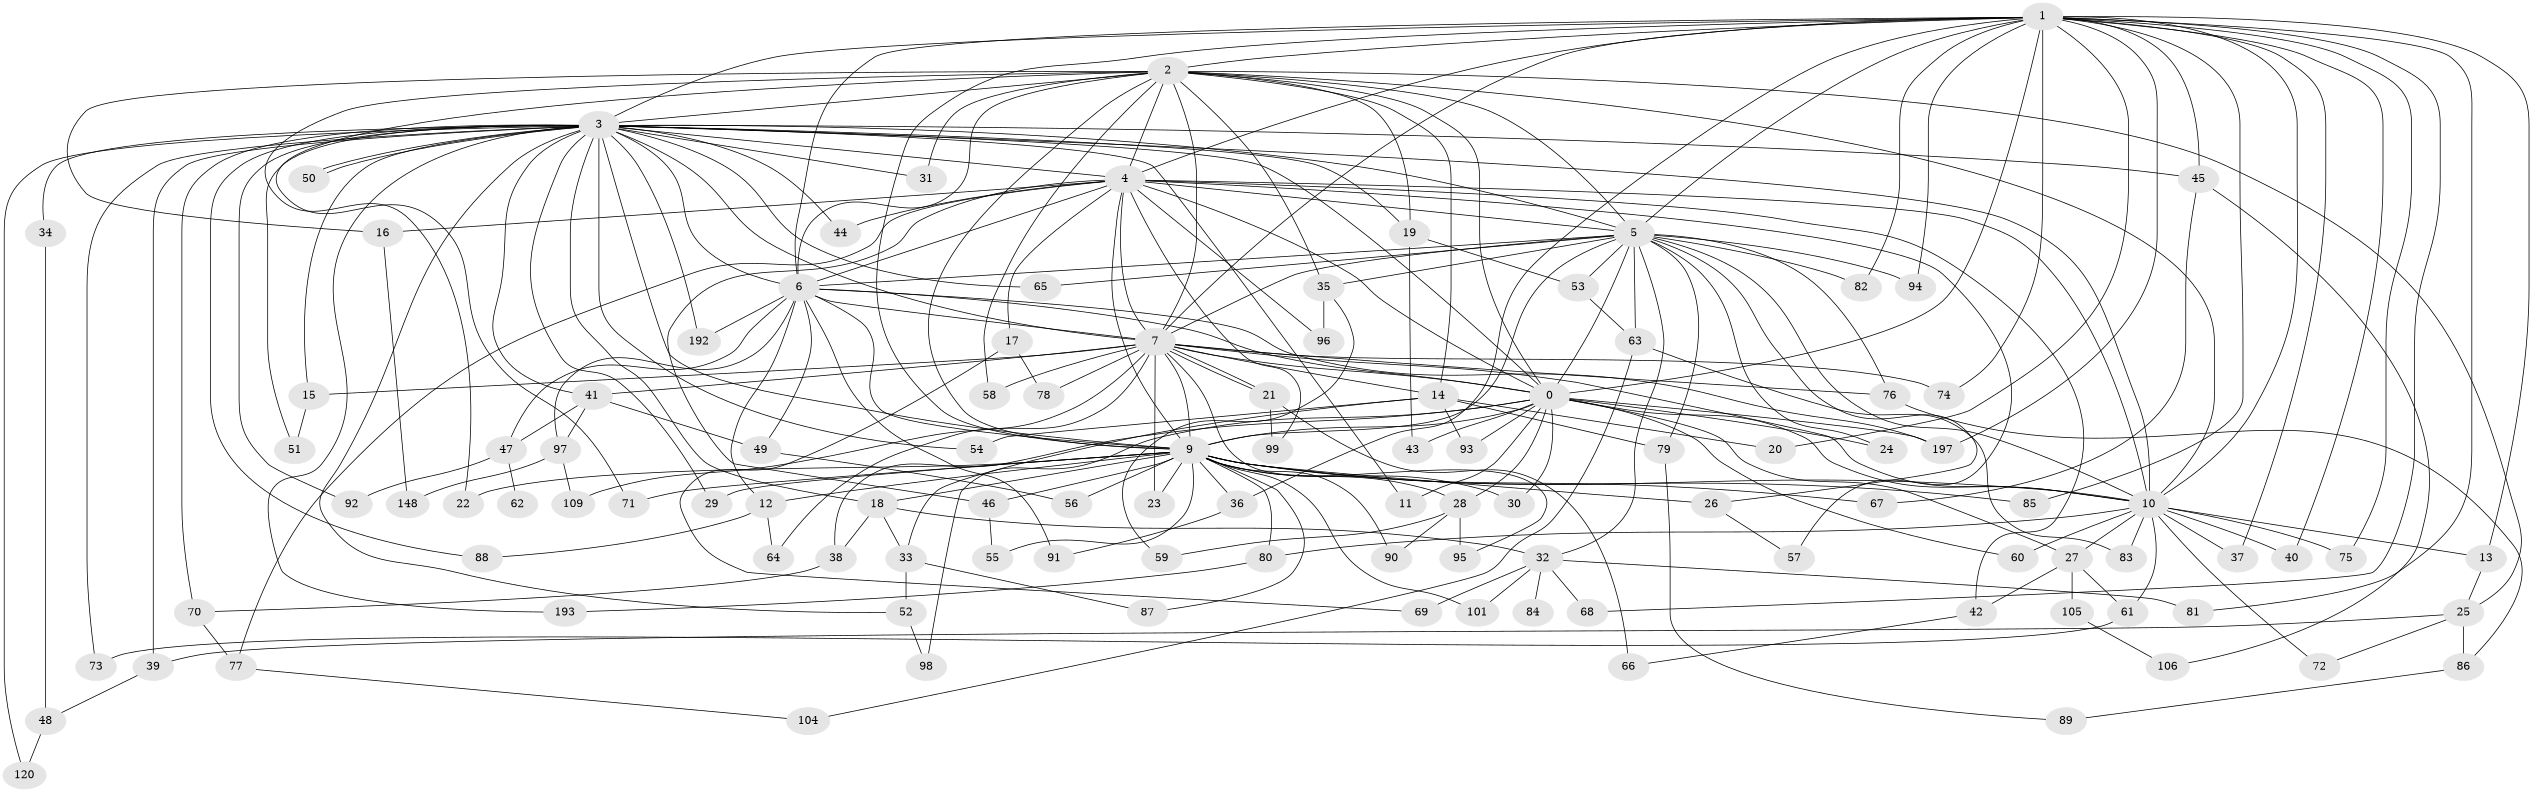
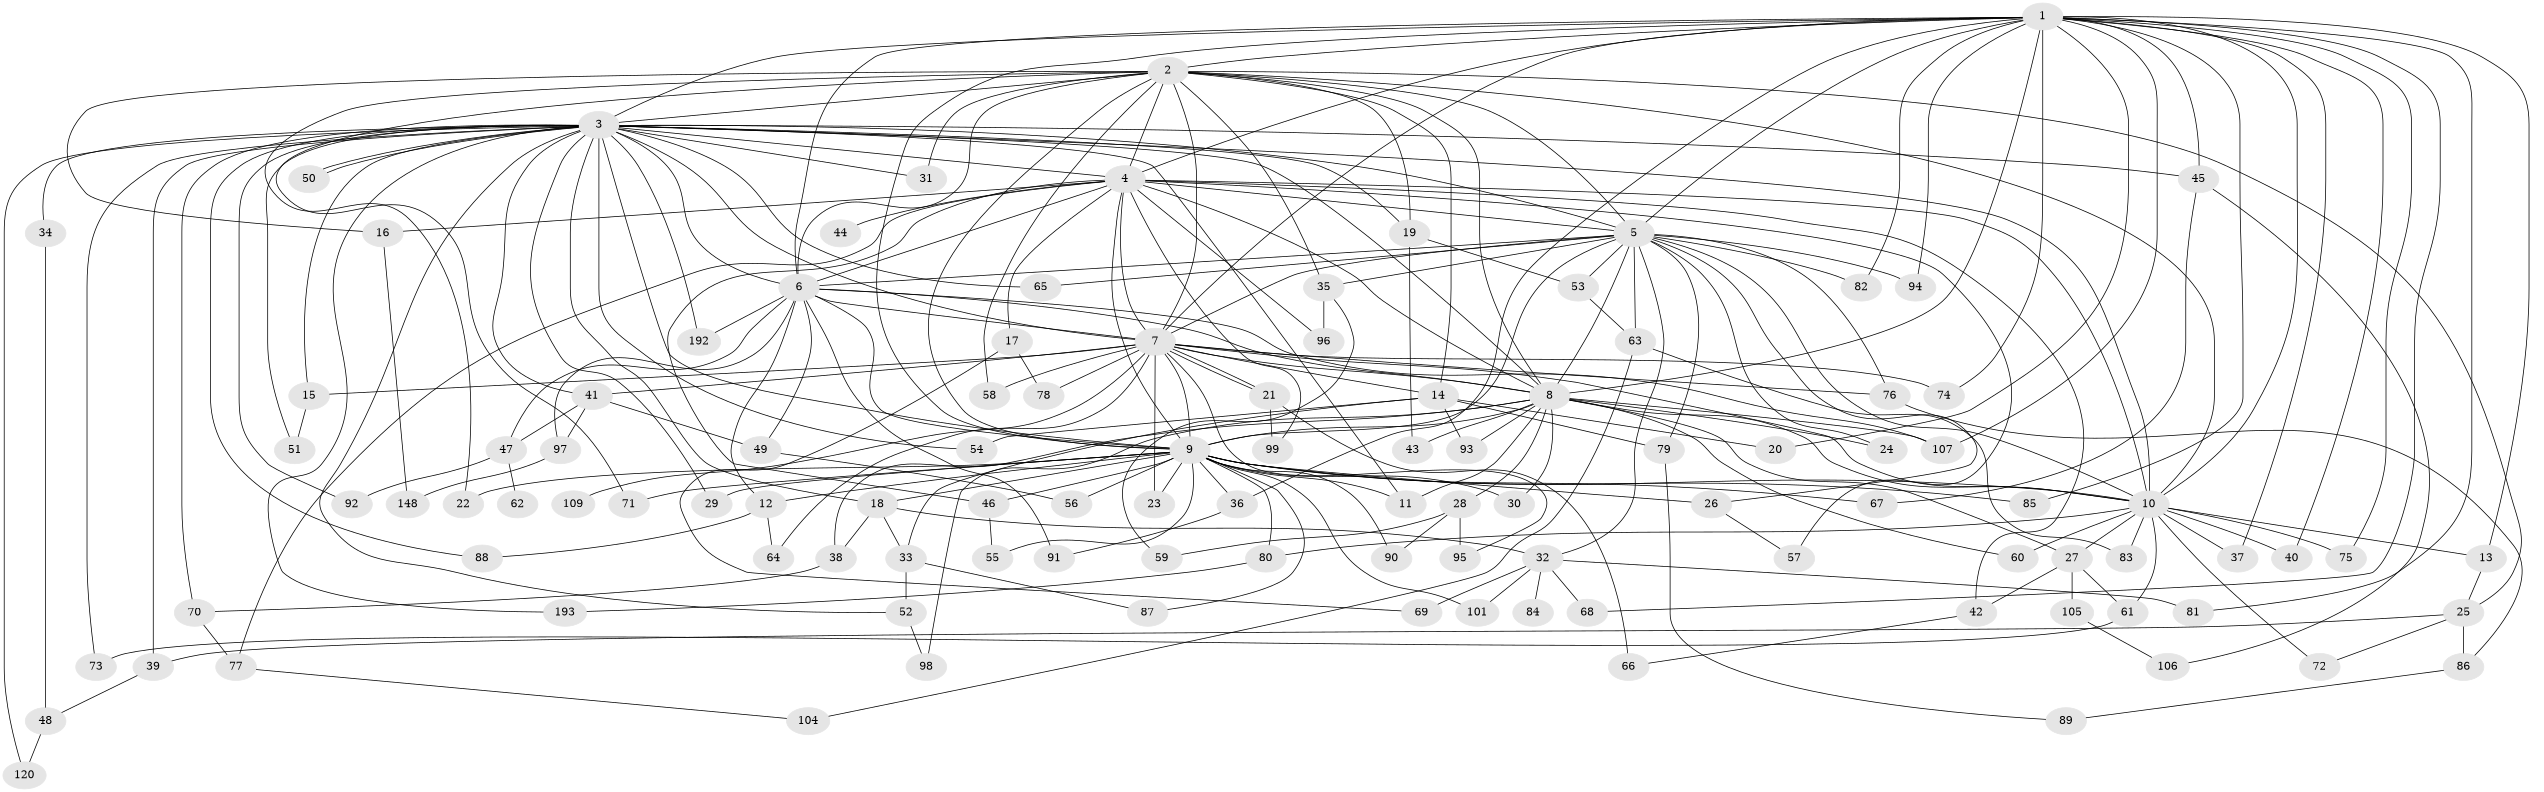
  graph {
    node [color=gray90 style=filled]
    1
    2
    3
    4
    5
    6
    7
-   8 [label=0]
+   8
    9
    10
    13
    20
    36
    37
    40
    45
    68
    74
    75
    81
    82
    85
    94
-   107 [label=197]
+   107
    14
    16
    19
    22
    25
    31
    35
    58
    71
    11
    15
    18
    29
    34
    39
    41
    44
    50
    51
    52
    54
    65
    70
    73
    88
    92
    n51 [label=120]
    n52 [label=192]
    n53 [label=193]
    17
    42
    46
    57
    77
    96
    99
    24
    26
    32
    53
    63
    76
    79
    12
    47
    49
    91
    97
    21
    23
    64
    78
    95
    109
    27
    28
    30
    38
    43
    60
    93
    98
    55
    56
    67
    80
    87
    90
    101
    61
    72
    83
    106
    33
    n99 [label=148]
    86
    59
    48
    105
    69
    66
    104
    84
    89
    62
    1 -- 2
    1 -- 3
    1 -- 4
    1 -- 5
    1 -- 6
    1 -- 7
    1 -- 8
    1 -- 9
    1 -- 10
    1 -- 13
    1 -- 20
    1 -- 36
    1 -- 37
    1 -- 40
    1 -- 45
    1 -- 68
    1 -- 74
    1 -- 75
    1 -- 81
    1 -- 82
    1 -- 85
    1 -- 94
    1 -- 107
    2 -- 3
    2 -- 4
    2 -- 5
    2 -- 6
    2 -- 7
    2 -- 8
    2 -- 9
    2 -- 10
    2 -- 14
    2 -- 16
    2 -- 19
    2 -- 22
    2 -- 25
    2 -- 31
    2 -- 35
    2 -- 58
    2 -- 71
    3 -- 4
    3 -- 5
    3 -- 6
    3 -- 7
    3 -- 8
    3 -- 9
    3 -- 10
    3 -- 45
    3 -- 19
    3 -- 31
    3 -- 11
    3 -- 15
    3 -- 18
    3 -- 29
    3 -- 34
    3 -- 39
    3 -- 41
-   3 -- 44
    3 -- 50
    3 -- 50
    3 -- 51
    3 -- 52
    3 -- 54
    3 -- 65
    3 -- 70
    3 -- 73
    3 -- 88
    3 -- 92
    3 -- n51
    3 -- n52
    3 -- n53
    4 -- 5
    4 -- 6
    4 -- 7
    4 -- 8
    4 -- 9
    4 -- 10
    4 -- 16
    4 -- 44
    4 -- 17
    4 -- 42
    4 -- 46
    4 -- 57
    4 -- 77
    4 -- 96
    4 -- 99
    5 -- 6
    5 -- 7
    5 -- 8
    5 -- 9
    5 -- 10
    5 -- 82
    5 -- 94
    5 -- 35
    5 -- 65
    5 -- 24
    5 -- 26
    5 -- 32
    5 -- 53
    5 -- 63
    5 -- 76
    5 -- 79
    6 -- 7
    6 -- 8
    6 -- 9
    6 -- 107
    6 -- n52
    6 -- 12
    6 -- 47
    6 -- 49
    6 -- 91
    6 -- 97
    7 -- 8
    7 -- 9
    7 -- 10
    7 -- 74
    7 -- 14
    7 -- 58
    7 -- 15
    7 -- 41
    7 -- 76
    7 -- 21
    7 -- 21
    7 -- 23
    7 -- 64
    7 -- 78
    7 -- 95
    7 -- 109
    8 -- 9
    8 -- 10
    8 -- 107
    8 -- 11
    8 -- 24
    8 -- 27
    8 -- 28
    8 -- 30
    8 -- 38
    8 -- 43
    8 -- 60
    8 -- 93
    8 -- 98
    9 -- 10
    9 -- 36
    9 -- 85
    9 -- 22
    9 -- 71
    9 -- 18
    9 -- 29
    9 -- 46
    9 -- 26
    9 -- 12
    9 -- 23
-   9 -- 28
+   9 -- 11
    9 -- 30
    9 -- 55
    9 -- 56
    9 -- 67
    9 -- 80
    9 -- 87
    9 -- 90
    9 -- 101
    10 -- 13
    10 -- 37
    10 -- 40
    10 -- 75
    10 -- 27
    10 -- 60
    10 -- 80
    10 -- 61
    10 -- 72
    10 -- 83
    13 -- 25
    36 -- 91
    45 -- 67
    45 -- 106
    14 -- 20
    14 -- 54
    14 -- 79
    14 -- 93
    14 -- 33
    16 -- n99
    19 -- 53
    19 -- 43
    25 -- 39
    25 -- 72
    25 -- 86
    35 -- 96
    35 -- 59
    15 -- 51
    18 -- 32
    18 -- 38
    18 -- 33
    34 -- 48
    39 -- 48
    41 -- 47
    41 -- 49
    41 -- 97
    52 -- 98
    70 -- 77
    17 -- 78
    17 -- 69
    42 -- 66
    46 -- 55
    77 -- 104
    26 -- 57
    32 -- 68
    32 -- 81
    32 -- 101
    32 -- 69
    32 -- 84
    53 -- 63
    63 -- 83
    63 -- 104
    76 -- 86
    79 -- 89
    12 -- 88
    12 -- 64
    47 -- 92
    47 -- 62
    49 -- 56
-   97 -- 109
    97 -- n99
    21 -- 99
    21 -- 66
    27 -- 42
    27 -- 61
    27 -- 105
    28 -- 95
    28 -- 90
    28 -- 59
    38 -- 70
    80 -- n53
    61 -- 73
    33 -- 52
    33 -- 87
    86 -- 89
    48 -- n51
    105 -- 106
  }
